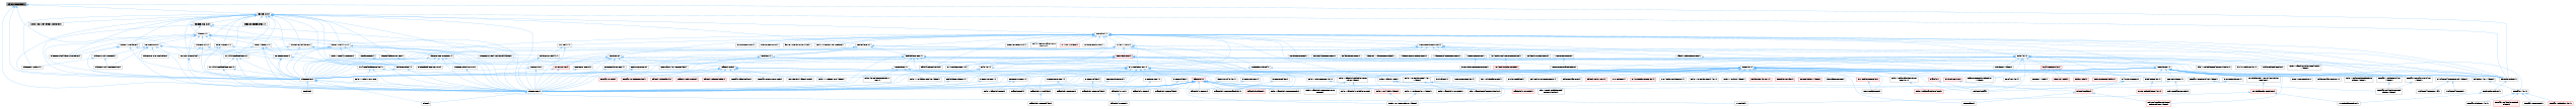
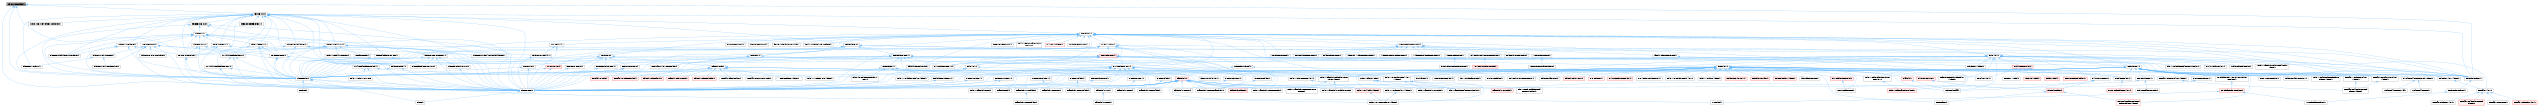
  digraph {
    node [color=grey40 fillcolor=white fontname=Helvetica fontsize=10 shape=box style=filled]
    edge [color=steelblue1 dir=back fontname=Helvetica fontsize=10 labelfontname=Helvetica labelfontsize=10 style=solid]
    n1 [color=gray40 fillcolor=grey60 fontcolor=black height=0.2 label="TextRunRenderer.h" width=0.4]
    n2 [height=0.2 label="SlateBasics.h" width=0.4]
    n3 [height=0.2 label="SlateExtras.h" width=0.4]
    n4 [height=0.2 label="SlateSharedPCH.h" width=0.4]
    n5 [height=0.2 label="TextLayout.h" width=0.4]
    n6 [height=0.2 label="TextLayoutEngine.h" width=0.4]
    n7 [height=0.2 label="Engine.h" width=0.4]
    n8 [height=0.2 label="Slate.h" width=0.4]
    n9 [height=0.2 label="UnrealEd.h" width=0.4]
    n10 [height=0.2 label="EngineSharedPCH.h" width=0.4]
    n11 [height=0.2 label="HLSLSyntaxHighlighterMarshaller.h" width=0.4]
    n12 [height=0.2 label="ISlateLineHighlighter.h" width=0.4]
    n13 [height=0.2 label="SlateEditableTextTypes.h" width=0.4]
    n14 [height=0.2 label="SlateEditableTextLayout.h" width=0.4]
    n15 [height=0.2 label="SlateTextUnderlineLineHighlighter.h" width=0.4]
    n16 [height=0.2 label="ISlateRun.h" width=0.4]
    n17 [height=0.2 label="ISlateRunRenderer.h" width=0.4]
    n18 [height=0.2 label="SlateTextHighlightRunRenderer.h" width=0.4]
    n19 [height=0.2 label="SRichTextBlock.h" width=0.4]
    n20 [height=0.2 label="SlateHyperlinkRun.h" width=0.4]
    n21 [height=0.2 label="SlateImageRun.h" width=0.4]
    n22 [height=0.2 label="SlateTextRun.h" width=0.4]
    n23 [height=0.2 label="SlatePasswordRun.h" width=0.4]
    n24 [height=0.2 label="SlateWidgetRun.h" width=0.4]
    n25 [height=0.2 label="SEditableText.h" width=0.4]
    n26 [height=0.2 label="SInlineEditableTextBlock.h" width=0.4]
    n27 [height=0.2 label="SMultiLineEditableText.h" width=0.4]
    n28 [height=0.2 label="SMultiLineEditableTextBox.h" width=0.4]
    n29 [height=0.2 label="SSequencerSearchBox.h" width=0.4]
    n30 [height=0.2 label="STextBlock.h" width=0.4]
    n31 [height=0.2 label="SlateTextLayout.h" width=0.4]
    n32 [height=0.2 label="UnrealEdSharedPCH.h" width=0.4]
    n33 [height=0.2 label="ITextDecorator.h" width=0.4]
    n34 [height=0.2 label="TextDecorators.h" width=0.4]
    n35 [height=0.2 label="CreditsScreen.h" width=0.4]
    n36 [height=0.2 label="SKismetInspector.h" width=0.4]
    n37 [height=0.2 label="SRichTextHyperlink.h" width=0.4]
    n38 [height=0.2 label="SRigVMDetailsInspector.h" width=0.4]
    n39 [height=0.2 label="SEditableTextBox.h" width=0.4]
    n40 [height=0.2 label="SNumericEntryBox.h" width=0.4]
    n41 [height=0.2 label="SSpinBox.h" width=0.4]
    n42 [height=0.2 label="SRigVMActionMenu.cpp" width=0.4]
    n43 [height=0.2 label="SRigVMNodeLayoutWidget.h" width=0.4]
    n44 [height=0.2 label="SGridLineSpacingList.h" width=0.4]
    n45 [height=0.2 label="SNumericDropDown.h" width=0.4]
    n46 [height=0.2 label="BoneDragDropOp.h" width=0.4]
    n47 [height=0.2 label="ClassDragDropOp.h" width=0.4]
    n48 [height=0.2 label="DataflowTransformOutliner\lWidget.h" width=0.4]
    n49 [height=0.2 label="DataflowVerticesOutliner\lWidget.h" width=0.4]
    n50 [height=0.2 label="DecoratedDragDropOp.h" width=0.4]
    n51 [height=0.2 label="LevelDragDropOp.h" width=0.4]
    n52 [height=0.2 label="GameModeInfoCustomizer.h" width=0.4]
    n53 [height=0.2 label="PerlinNoiseChannelInterface.h" width=0.4]
    n54 [height=0.2 label="SComboBox.h" width=0.4]
    n55 [height=0.2 label="SelectionViewWidget.h" width=0.4]
    n56 [height=0.2 label="SErrorText.h" width=0.4]
    n57 [height=0.2 label="SRigVMGraphNode.h" width=0.4]
    n58 [height=0.2 label="SHyperlink.h" width=0.4]
    n59 [height=0.2 label="SListView.h" width=0.4]
    n60 [height=0.2 label="SSkeletonWidget.h" width=0.4]
    n61 [height=0.2 label="STileView.h" width=0.4]
    n62 [height=0.2 label="STreeView.h" width=0.4]
    n63 [height=0.2 label="SMenuAnchor.h" width=0.4]
    n64 [height=0.2 label="SSegmentedControl.h" width=0.4]
    n65 [height=0.2 label="SSkinWeightProfileImport\lOptions.h" width=0.4]
    n66 [color=red height=0.2 label="SWindowTitleBar.h" width=0.4]
    n67 [height=0.2 label="SocketDragDropOp.h" width=0.4]
    n68 [height=0.2 label="SlateTextLayoutFactory.h" width=0.4]
    n69 [height=0.2 label="IRichTextMarkupParser.h" width=0.4]
    n70 [height=0.2 label="RichTextMarkupProcessing.h" width=0.4]
    n71 [height=0.2 label="RichTextLayoutMarshaller.h" width=0.4]
    n72 [color=red fillcolor="#FFF0F0" height=0.2 label="BlueprintEditor.h" width=0.4]
    n73 [height=0.2 label="SBlueprintDiff.h" width=0.4]
    n74 [color=red height=0.2 label="SBlueprintEditorSelected\lDebugObjectWidget.h" width=0.4]
    n75 [height=0.2 label="SSCSEditor.h" width=0.4]
    n76 [height=0.2 label="SEditableComboBox.h" width=0.4]
    n77 [height=0.2 label="SRigVMGraphPinEditableName\lValueWidget.h" width=0.4]
    n78 [height=0.2 label="SRigVMExecutionStackView\lWidget.h" width=0.4]
    n79 [height=0.2 label="SSearchBox.h" width=0.4]
    n80 [height=0.2 label="SSuggestionTextBox.h" width=0.4]
    n81 [height=0.2 label="SGraphPinNum.h" width=0.4]
    n82 [height=0.2 label="SGraphPinNumSlider.h" width=0.4]
    n83 [height=0.2 label="SGraphPinVector2SGraphPin.h" width=0.4]
    n84 [height=0.2 label="SGraphPinVectorSlider.h" width=0.4]
    n85 [height=0.2 label="SRotatorInputBox.h" width=0.4]
    n86 [height=0.2 label="SVector2DSlider.h" width=0.4]
    n87 [height=0.2 label="SVector2DTextBox.h" width=0.4]
    n88 [height=0.2 label="SVector4Slider.h" width=0.4]
    n89 [height=0.2 label="SVector4TextBox.h" width=0.4]
    n90 [height=0.2 label="SVectorInputBox.h" width=0.4]
    n91 [height=0.2 label="SVectorSlider.h" width=0.4]
    n92 [height=0.2 label="SVectorTextBox.h" width=0.4]
    n93 [height=0.2 label="STransformViewportToolbar.h" width=0.4]
    n94 [height=0.2 label="SRigVMGraphPinUserDataName\lSpace.h" width=0.4]
    n95 [height=0.2 label="SRigVMGraphPinVariableName.h" width=0.4]
    n96 [height=0.2 label="RigVMGraphDetailCustomization.h" width=0.4]
    n97 [height=0.2 label="RigVMLocalVariableDetail\lCustomization.h" width=0.4]
    n98 [height=0.2 label="SRigVMGraphPinNameList.h" width=0.4]
    n99 [height=0.2 label="SListViewSelectorDropdown\lMenu.h" width=0.4]
    n100 [color=red fillcolor="#FFF0F0" height=0.2 label="SRigVMBulkEditWidget.h" width=0.4]
    n101 [height=0.2 label="SRigVMChangesTreeView.h" width=0.4]
    n102 [height=0.2 label="SRigVMVariableMappingWidget.h" width=0.4]
    n103 [height=0.2 label="SRigVMSwapFunctionsWidget.h" width=0.4]
    n104 [height=0.2 label="SGraphPinInteger.h" width=0.4]
    n105 [height=0.2 label="SGraphPinIntegerSlider.h" width=0.4]
    n106 [height=0.2 label="SRigVMGraphPinQuat.h" width=0.4]
    n107 [height=0.2 label="SGraphPinVector2D.h" width=0.4]
    n108 [height=0.2 label="SGraphPinVector4Slider.h" width=0.4]
    n109 [height=0.2 label="SGraphPinVector4.h" width=0.4]
    n110 [height=0.2 label="SGraphPinVector.h" width=0.4]
    n111 [height=0.2 label="DataflowCollectionSpread\lSheetWidget.h" width=0.4]
    n112 [height=0.2 label="ActorDragDropOp.h" width=0.4]
    n113 [height=0.2 label="AssetDragDropOp.h" width=0.4]
    n114 [height=0.2 label="CollectionDragDropOp.h" width=0.4]
    n115 [height=0.2 label="CompositeDragDropOp.h" width=0.4]
    n116 [height=0.2 label="FolderDragDropOp.h" width=0.4]
    n117 [height=0.2 label="GraphNodeDragDropOp.h" width=0.4]
    n118 [height=0.2 label="HierarchyWidgetDragDropOp.h" width=0.4]
    n119 [height=0.2 label="NavigationToolItemDragDropOp.h" width=0.4]
    n120 [height=0.2 label="WidgetPropertyDragDropOp.h" width=0.4]
    n121 [height=0.2 label="WidgetTemplateDragDropOp.h" width=0.4]
    n122 [height=0.2 label="LevelEditorPlayNetworkEmulation\lSettings.h" width=0.4]
    n123 [height=0.2 label="SAudioOscilloscopePanelWidget.h" width=0.4]
    n124 [height=0.2 label="SCSVImportOptions.h" width=0.4]
    n125 [height=0.2 label="SFilterConfiguratorRow.h" width=0.4]
    n126 [height=0.2 label="SNameComboBox.h" width=0.4]
    n127 [height=0.2 label="SRigVMEditorSelectedDebug\lObjectWidget.h" width=0.4]
    n128 [height=0.2 label="STableTreeView.h" width=0.4]
    n129 [height=0.2 label="STextComboBox.h" width=0.4]
    n130 [height=0.2 label="STextComboPopup.h" width=0.4]
    n131 [height=0.2 label="DataflowView.h" width=0.4]
    n132 [height=0.2 label="SErrorHint.h" width=0.4]
    n133 [height=0.2 label="SGraphNode.h" width=0.4]
    n134 [height=0.2 label="SPopUpErrorText.h" width=0.4]
    n135 [height=0.2 label="STextEntryPopup.h" width=0.4]
    n136 [height=0.2 label="SRigVMNodePreviewWidget.h" width=0.4]
    n137 [color=red fillcolor="#FFF0F0" height=0.2 label="IOutlinerExtension.h" width=0.4]
    n138 [height=0.2 label="ReferenceSectionSelection\lWidget.h" width=0.4]
    n139 [height=0.2 label="RigVMVariableDetailCustomization.h" width=0.4]
    n140 [height=0.2 label="SAnimAttributeView.h" width=0.4]
    n141 [height=0.2 label="SFilterableObjectList.h" width=0.4]
-   n142 [height=0.2 label="SRigVMGraphFunctionLocalization\lWidget.h" width=0.4]
+   n142 [height=0.2 label="SRigVMGraphFunctionLocalization\lSlate.h" width=0.4]
    n143 [height=0.2 label="SCommonTileView.h" width=0.4]
    n144 [height=0.2 label="SOutlinerView.h" width=0.4]
    n145 [color=red fillcolor="#FFF0F0" height=0.2 label="BoneSelectionWidget.h" width=0.4]
    n146 [color=red fillcolor="#FFF0F0" height=0.2 label="CurveEditorTreeTraits.h" width=0.4]
    n147 [height=0.2 label="SCurveEditorTree.h" width=0.4]
    n148 [height=0.2 label="DataflowFacesOutlinerWidget.h" width=0.4]
    n149 [color=red fillcolor="#FFF0F0" height=0.2 label="DiffUtils.h" width=0.4]
    n150 [height=0.2 label="DlgReferenceTree.h" width=0.4]
    n151 [color=red fillcolor="#FFF0F0" height=0.2 label="FindInBlueprints.h" width=0.4]
    n152 [height=0.2 label="FindInGraph.h" width=0.4]
    n153 [height=0.2 label="ISequencerTreeView.h" width=0.4]
    n154 [height=0.2 label="RigVMFindReferences.h" width=0.4]
    n155 [height=0.2 label="SAdvancedFilter.h" width=0.4]
    n156 [height=0.2 label="SBlueprintNamespaceEntry.h" width=0.4]
    n157 [height=0.2 label="SFilterConfigurator.h" width=0.4]
    n158 [color=red fillcolor="#FFF0F0" height=0.2 label="SGraphActionMenu.h" width=0.4]
    n159 [color=red height=0.2 label="SKeySelector.h" width=0.4]
    n160 [color=red fillcolor="#FFF0F0" height=0.2 label="SKismetDebugTreeView.h" width=0.4]
    n161 [height=0.2 label="SNavigationToolTreeRow.h" width=0.4]
    n162 [height=0.2 label="SRigVMEditorGraphExplorer\lTreeView.h" width=0.4]
    n163 [height=0.2 label="SRigVMExecutionStackView.h" width=0.4]
    n164 [height=0.2 label="SRigVMVariantWidget.h" width=0.4]
    n165 [color=red fillcolor="#FFF0F0" height=0.2 label="STableTreeViewRow.h" width=0.4]
    n166 [color=red fillcolor="#FFF0F0" height=0.2 label="TreeFilterHandler.h" width=0.4]
    n167 [color=red fillcolor="#FFF0F0" height=0.2 label="SGraphPinObject.h" width=0.4]
    n168 [height=0.2 label="SRigVMGraphPinUserDataPath.h" width=0.4]
    n169 [height=0.2 label="SBreadcrumbTrail.h" width=0.4]
    n170 [color=red fillcolor="#FFF0F0" height=0.2 label="SComboButton.h" width=0.4]
    n171 [color=red fillcolor="#FFF0F0" height=0.2 label="SMenuOwner.h" width=0.4]
    n172 [height=0.2 label="ActorDragDropGraphEdOp.h" width=0.4]
    n173 [height=0.2 label="ExternalContentDragDropOp.h" width=0.4]
    n174 [color=red fillcolor="#FFF0F0" height=0.2 label="SRigVMEditorGraphExplorer.h" width=0.4]
    n175 [color=red fillcolor="#FFF0F0" height=0.2 label="NavigationToolExtender.h" width=0.4]
    n176 [color=red fillcolor="#FFF0F0" height=0.2 label="LevelEditorPlaySettings.h" width=0.4]
    n177 [height=0.2 label="AudioOscilloscope.h" width=0.4]
    n178 [height=0.2 label="AudioOscilloscopeUMG.h" width=0.4]
    n179 [color=red fillcolor="#FFF0F0" height=0.2 label="SGraphPinNameList.h" width=0.4]
    n180 [color=red fillcolor="#FFF0F0" height=0.2 label="SUntypedTableTreeView.h" width=0.4]
    n181 [height=0.2 label="SFixupSelfContextDlg.h" width=0.4]
    n182 [color=red fillcolor="#FFF0F0" height=0.2 label="DataflowCollectionSpread\lSheet.h" width=0.4]
    n183 [height=0.2 label="DataflowOutputLog.h" width=0.4]
    n184 [color=red fillcolor="#FFF0F0" height=0.2 label="DataflowSelectionView.h" width=0.4]
    n185 [height=0.2 label="DataflowSkeletonView.h" width=0.4]
    n186 [height=0.2 label="DataflowGraphEditor.h" width=0.4]
    n187 [height=0.2 label="DataflowSCommentNode.h" width=0.4]
    n188 [color=red fillcolor="#FFF0F0" height=0.2 label="DataflowSNode.h" width=0.4]
    n189 [color=red fillcolor="#FFF0F0" height=0.2 label="DataflowSNodeFactories.h" width=0.4]
    n190 [color=red fillcolor="#FFF0F0" height=0.2 label="SGraphNodeDefault.h" width=0.4]
    n191 [color=red fillcolor="#FFF0F0" height=0.2 label="SGraphNodeK2Base.h" width=0.4]
    n192 [color=red fillcolor="#FFF0F0" height=0.2 label="SGraphNodeResizable.h" width=0.4]
    n193 [height=0.2 label="SGraphPanel.h" width=0.4]
    n194 [color=red fillcolor="#FFF0F0" height=0.2 label="SGraphPin.h" width=0.4]
-   n195 [height=0.2 label="SoundSubmixGraphNode.h" width=0.4]
+   n195 [height=0.2 label="DebugObjectWidget.h" width=0.4]
    n196 [height=0.2 label="CategoryModel.h" width=0.4]
    n197 [color=red fillcolor="#FFF0F0" height=0.2 label="ChannelModel.h" width=0.4]
    n198 [color=red fillcolor="#FFF0F0" height=0.2 label="FolderModel.h" width=0.4]
    n199 [color=red fillcolor="#FFF0F0" height=0.2 label="ISequencerTrackEditor.h" width=0.4]
    n200 [height=0.2 label="SlateTextBlockLayout.h" width=0.4]
    n1 -> n2
    n1 -> n3
    n1 -> n4
    n1 -> n5
    n1 -> n6
    n2 -> n3
    n2 -> n7
    n2 -> n8
    n2 -> n9
    n3 -> n8
    n4 -> n10
    n5 -> n2
    n5 -> n3
    n5 -> n4
    n5 -> n6
    n5 -> n11
    n5 -> n12
    n5 -> n13
    n5 -> n14
    n5 -> n15
    n5 -> n16
    n5 -> n17
    n5 -> n18
    n5 -> n19
    n5 -> n20
    n5 -> n21
    n5 -> n22
    n5 -> n23
    n5 -> n24
    n5 -> n25
    n5 -> n26
    n5 -> n27
    n5 -> n28
    n5 -> n29
    n5 -> n30
    n5 -> n31
    n6 -> n2
    n6 -> n3
    n10 -> n32
    n12 -> n2
    n12 -> n6
    n12 -> n13
    n12 -> n15
    n13 -> n14
    n16 -> n2
    n16 -> n3
    n16 -> n6
    n16 -> n17
    n16 -> n18
    n16 -> n20
    n16 -> n21
    n16 -> n22
    n16 -> n24
    n16 -> n33
    n16 -> n34
    n17 -> n2
    n17 -> n3
    n17 -> n6
    n17 -> n18
    n19 -> n2
    n19 -> n3
    n20 -> n2
    n20 -> n3
    n20 -> n6
    n20 -> n34
    n20 -> n35
    n20 -> n36
    n20 -> n37
    n20 -> n38
    n21 -> n2
    n21 -> n3
    n21 -> n6
    n22 -> n2
    n22 -> n3
    n22 -> n6
    n24 -> n2
    n24 -> n3
    n24 -> n6
    n24 -> n34
    n25 -> n2
    n25 -> n3
    n25 -> n4
    n25 -> n39
    n25 -> n40
    n25 -> n41
    n26 -> n3
    n26 -> n42
    n26 -> n43
    n27 -> n2
    n27 -> n3
    n27 -> n28
    n28 -> n2
    n28 -> n3
    n30 -> n2
    n30 -> n3
    n30 -> n4
    n30 -> n40
    n30 -> n41
    n30 -> n44
    n30 -> n45
    n30 -> n46
    n30 -> n47
    n30 -> n48
    n30 -> n49
    n30 -> n50
    n30 -> n51
    n30 -> n52
    n30 -> n53
    n30 -> n54
    n30 -> n55
    n30 -> n56
    n30 -> n57
    n30 -> n58
    n30 -> n59
    n30 -> n60
    n30 -> n61
    n30 -> n62
    n30 -> n63
    n30 -> n64
    n30 -> n65
    n30 -> n66
    n30 -> n67
    n31 -> n2
    n31 -> n3
-   n31 -> n6
+   n31 -> n16
    n31 -> n68
    n33 -> n2
    n33 -> n3
    n33 -> n19
    n33 -> n34
    n33 -> n69
    n33 -> n70
    n33 -> n71
    n34 -> n2
    n34 -> n3
    n34 -> n19
    n35 -> n19
    n36 -> n72
    n36 -> n73
    n37 -> n3
    n39 -> n2
    n39 -> n3
    n39 -> n4
    n39 -> n44
    n39 -> n45
    n39 -> n76
    n39 -> n77
    n39 -> n78
    n39 -> n79
    n39 -> n80
    n40 -> n3
    n40 -> n81
    n40 -> n82
    n40 -> n83
    n40 -> n84
    n40 -> n85
    n40 -> n86
    n40 -> n87
    n40 -> n88
    n40 -> n89
    n40 -> n90
    n40 -> n91
    n40 -> n92
    n41 -> n2
    n41 -> n3
    n41 -> n40
    n41 -> n93
    n48 -> n111
    n49 -> n111
    n50 -> n51
    n50 -> n112
    n50 -> n113
    n50 -> n114
    n50 -> n115
    n50 -> n116
    n50 -> n117
    n50 -> n118
    n50 -> n119
    n50 -> n120
    n50 -> n121
    n54 -> n2
    n54 -> n3
    n54 -> n4
    n54 -> n48
    n54 -> n49
    n54 -> n55
    n54 -> n74
    n54 -> n76
    n54 -> n77
    n54 -> n78
    n54 -> n122
    n54 -> n123
    n54 -> n124
    n54 -> n125
    n54 -> n126
    n54 -> n127
    n54 -> n128
    n54 -> n129
    n54 -> n130
    n55 -> n131
    n56 -> n2
    n56 -> n3
    n56 -> n4
    n56 -> n80
    n56 -> n132
    n56 -> n133
    n56 -> n134
    n56 -> n135
    n57 -> n96
    n57 -> n103
    n57 -> n136
    n58 -> n3
    n58 -> n37
    n59 -> n2
    n59 -> n3
    n59 -> n4
    n59 -> n54
    n59 -> n60
    n59 -> n61
    n59 -> n62
    n59 -> n73
    n59 -> n77
    n59 -> n78
    n59 -> n131
    n59 -> n137
    n59 -> n138
    n59 -> n139
    n59 -> n140
    n59 -> n141
    n59 -> n142
    n61 -> n2
    n61 -> n3
    n61 -> n143
    n62 -> n2
    n62 -> n3
    n62 -> n4
    n62 -> n43
    n62 -> n48
    n62 -> n49
    n62 -> n73
    n62 -> n75
    n62 -> n100
    n62 -> n101
    n62 -> n102
    n62 -> n128
    n62 -> n138
    n62 -> n144
    n62 -> n145
    n62 -> n146
    n62 -> n147
    n62 -> n148
    n62 -> n149
    n62 -> n150
    n62 -> n151
    n62 -> n152
    n62 -> n153
    n62 -> n154
    n62 -> n155
    n62 -> n156
    n62 -> n157
    n62 -> n158
    n62 -> n159
    n62 -> n160
    n62 -> n161
    n62 -> n162
    n62 -> n163
    n62 -> n164
    n62 -> n165
    n62 -> n166
    n63 -> n2
    n63 -> n3
    n63 -> n4
    n63 -> n167
    n63 -> n168
    n63 -> n169
    n63 -> n170
    n63 -> n171
    n68 -> n2
    n68 -> n3
    n68 -> n14
    n68 -> n19
    n68 -> n200
    n69 -> n23
    n69 -> n70
    n72 -> n74
    n72 -> n75
    n76 -> n3
    n77 -> n94
    n77 -> n95
    n78 -> n96
    n78 -> n97
    n78 -> n98
    n79 -> n3
    n79 -> n99
    n79 -> n100
    n79 -> n101
    n79 -> n102
    n80 -> n3
    n81 -> n104
    n82 -> n105
    n85 -> n3
    n85 -> n106
    n86 -> n83
    n87 -> n107
    n88 -> n108
    n89 -> n109
    n90 -> n3
    n91 -> n84
    n92 -> n110
    n100 -> n103
    n101 -> n100
    n112 -> n172
    n113 -> n173
    n117 -> n174
    n119 -> n175
    n122 -> n176
    n123 -> n177
    n123 -> n178
    n126 -> n179
    n128 -> n180
    n129 -> n3
    n129 -> n181
    n130 -> n3
    n131 -> n182
    n131 -> n183
    n131 -> n184
    n131 -> n185
    n132 -> n2
    n132 -> n3
    n133 -> n57
    n133 -> n186
    n133 -> n187
    n133 -> n188
    n133 -> n189
    n133 -> n190
    n133 -> n191
    n133 -> n192
    n133 -> n193
    n133 -> n194
    n133 -> n195
    n134 -> n2
    n134 -> n3
    n135 -> n3
    n136 -> n103
    n137 -> n144
    n137 -> n196
    n137 -> n197
    n137 -> n198
    n137 -> n199
    n146 -> n147
    n148 -> n111
    n149 -> n73
    n151 -> n72
    n162 -> n174
    n169 -> n3
    n169 -> n128
    n170 -> n2
    n170 -> n3
    n170 -> n4
    n170 -> n44
    n170 -> n45
    n170 -> n54
    n170 -> n77
    n170 -> n78
    n170 -> n134
    n171 -> n2
    n171 -> n3
    n176 -> n9
    n176 -> n32
    n194 -> n81
    n194 -> n82
    n194 -> n83
    n194 -> n84
    n194 -> n94
    n194 -> n95
    n194 -> n96
    n194 -> n98
    n194 -> n103
    n194 -> n106
    n194 -> n107
    n194 -> n108
    n194 -> n109
    n194 -> n110
    n194 -> n167
    n194 -> n168
    n194 -> n179
    n194 -> n193
    n200 -> n3
  }
